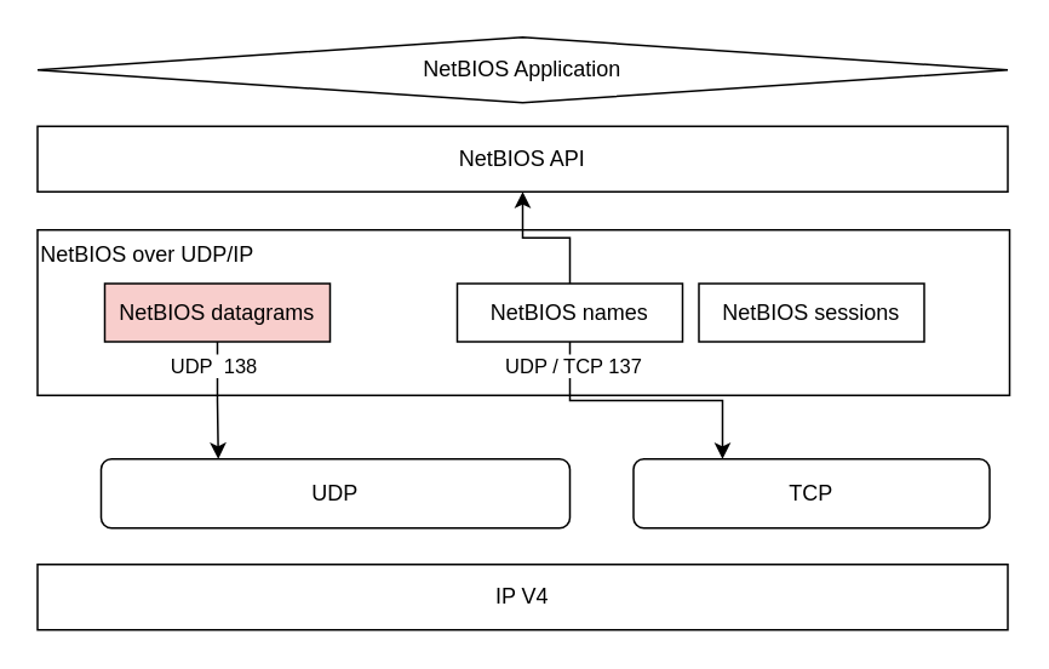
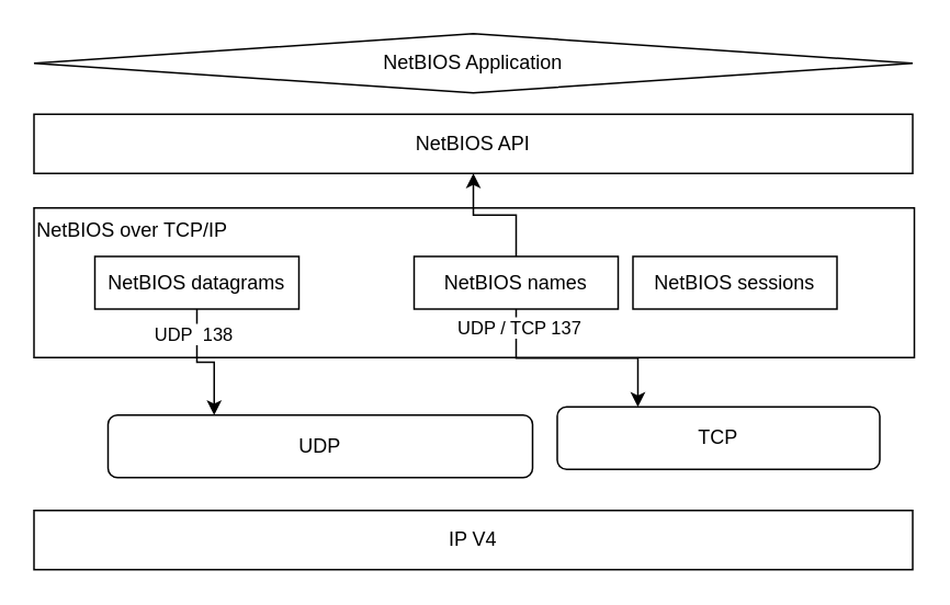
  <mxCell id="0" />
  <mxCell id="1" parent="0" />
  <mxCell id="2" value="NetBIOS Application" style="rhombus;whiteSpace=wrap;html=1;" vertex="1" parent="1"><mxGeometry x="20" y="20" width="534" height="36" as="geometry" /></mxCell>
  <mxCell id="3" value="NetBIOS API" style="rounded=0;whiteSpace=wrap;html=1;" vertex="1" parent="1"><mxGeometry x="20" y="69" width="534" height="36" as="geometry" /></mxCell>
- <mxCell id="4" value="NetBIOS over UDP/IP" style="rounded=0;whiteSpace=wrap;html=1;align=left;verticalAlign=top;" vertex="1" parent="1"><mxGeometry x="20" y="126" width="535" height="91" as="geometry" /></mxCell>
- <mxCell id="5" value="UDP" style="rounded=1;whiteSpace=wrap;html=1;" vertex="1" parent="1"><mxGeometry x="55" y="252" width="258" height="38" as="geometry" /></mxCell>
+ <mxCell id="4" value="NetBIOS over TCP/IP" style="rounded=0;whiteSpace=wrap;html=1;align=left;verticalAlign=top;" vertex="1" parent="1"><mxGeometry x="20" y="126" width="535" height="91" as="geometry" /></mxCell>
+ <mxCell id="5" value="UDP" style="rounded=1;whiteSpace=wrap;html=1;" vertex="1" parent="1"><mxGeometry x="65" y="252" width="258" height="38" as="geometry" /></mxCell>
  <mxCell id="6" style="edgeStyle=orthogonalEdgeStyle;rounded=0;orthogonalLoop=1;jettySize=auto;html=1;" edge="1" parent="1" source="9" target="3"><mxGeometry relative="1" as="geometry"><mxPoint x="109" y="251.4" as="targetPoint" /></mxGeometry></mxCell>
  <mxCell id="7" style="edgeStyle=orthogonalEdgeStyle;rounded=0;orthogonalLoop=1;jettySize=auto;html=1;entryX=0.25;entryY=0;entryDx=0;entryDy=0;" edge="1" parent="1" source="9" target="13"><mxGeometry relative="1" as="geometry" /></mxCell>
  <mxCell id="8" value="UDP / TCP 137" style="edgeLabel;html=1;align=center;verticalAlign=middle;resizable=0;points=[];" vertex="1" connectable="0" parent="7"><mxGeometry x="-0.829" y="1" relative="1" as="geometry"><mxPoint as="offset" /></mxGeometry></mxCell>
  <mxCell id="9" value="NetBIOS names" style="rounded=0;whiteSpace=wrap;html=1;" vertex="1" parent="1"><mxGeometry x="251" y="155.5" width="124" height="32" as="geometry" /></mxCell>
  <mxCell id="10" style="edgeStyle=orthogonalEdgeStyle;rounded=0;orthogonalLoop=1;jettySize=auto;html=1;entryX=0.25;entryY=0;entryDx=0;entryDy=0;" edge="1" parent="1" source="12" target="5"><mxGeometry relative="1" as="geometry" /></mxCell>
  <mxCell id="11" value="UDP&amp;nbsp; 138" style="edgeLabel;html=1;align=center;verticalAlign=middle;resizable=0;points=[];" vertex="1" connectable="0" parent="10"><mxGeometry x="-0.597" y="-3" relative="1" as="geometry"><mxPoint as="offset" /></mxGeometry></mxCell>
- <mxCell id="12" value="&lt;font style=&quot;vertical-align: inherit;&quot;&gt;&lt;font style=&quot;vertical-align: inherit;&quot;&gt;NetBIOS datagrams&lt;/font&gt;&lt;/font&gt;" style="rounded=0;whiteSpace=wrap;html=1;fillColor=#f8cecc;" vertex="1" parent="1"><mxGeometry x="57" y="155.5" width="124" height="32" as="geometry" /></mxCell>
- <mxCell id="13" value="TCP" style="rounded=1;whiteSpace=wrap;html=1;" vertex="1" parent="1"><mxGeometry x="348" y="252" width="196" height="38" as="geometry" /></mxCell>
+ <mxCell id="12" value="&lt;font style=&quot;vertical-align: inherit;&quot;&gt;&lt;font style=&quot;vertical-align: inherit;&quot;&gt;NetBIOS datagrams&lt;/font&gt;&lt;/font&gt;" style="rounded=0;whiteSpace=wrap;html=1;" vertex="1" parent="1"><mxGeometry x="57" y="155.5" width="124" height="32" as="geometry" /></mxCell>
+ <mxCell id="13" value="TCP" style="rounded=1;whiteSpace=wrap;html=1;" vertex="1" parent="1"><mxGeometry x="338" y="247" width="196" height="38" as="geometry" /></mxCell>
  <mxCell id="14" value="NetBIOS sessions" style="rounded=0;whiteSpace=wrap;html=1;" vertex="1" parent="1"><mxGeometry x="384" y="155.5" width="124" height="32" as="geometry" /></mxCell>
  <mxCell id="15" value="IP V4" style="rounded=0;whiteSpace=wrap;html=1;" vertex="1" parent="1"><mxGeometry x="20" y="310" width="534" height="36" as="geometry" /></mxCell>
